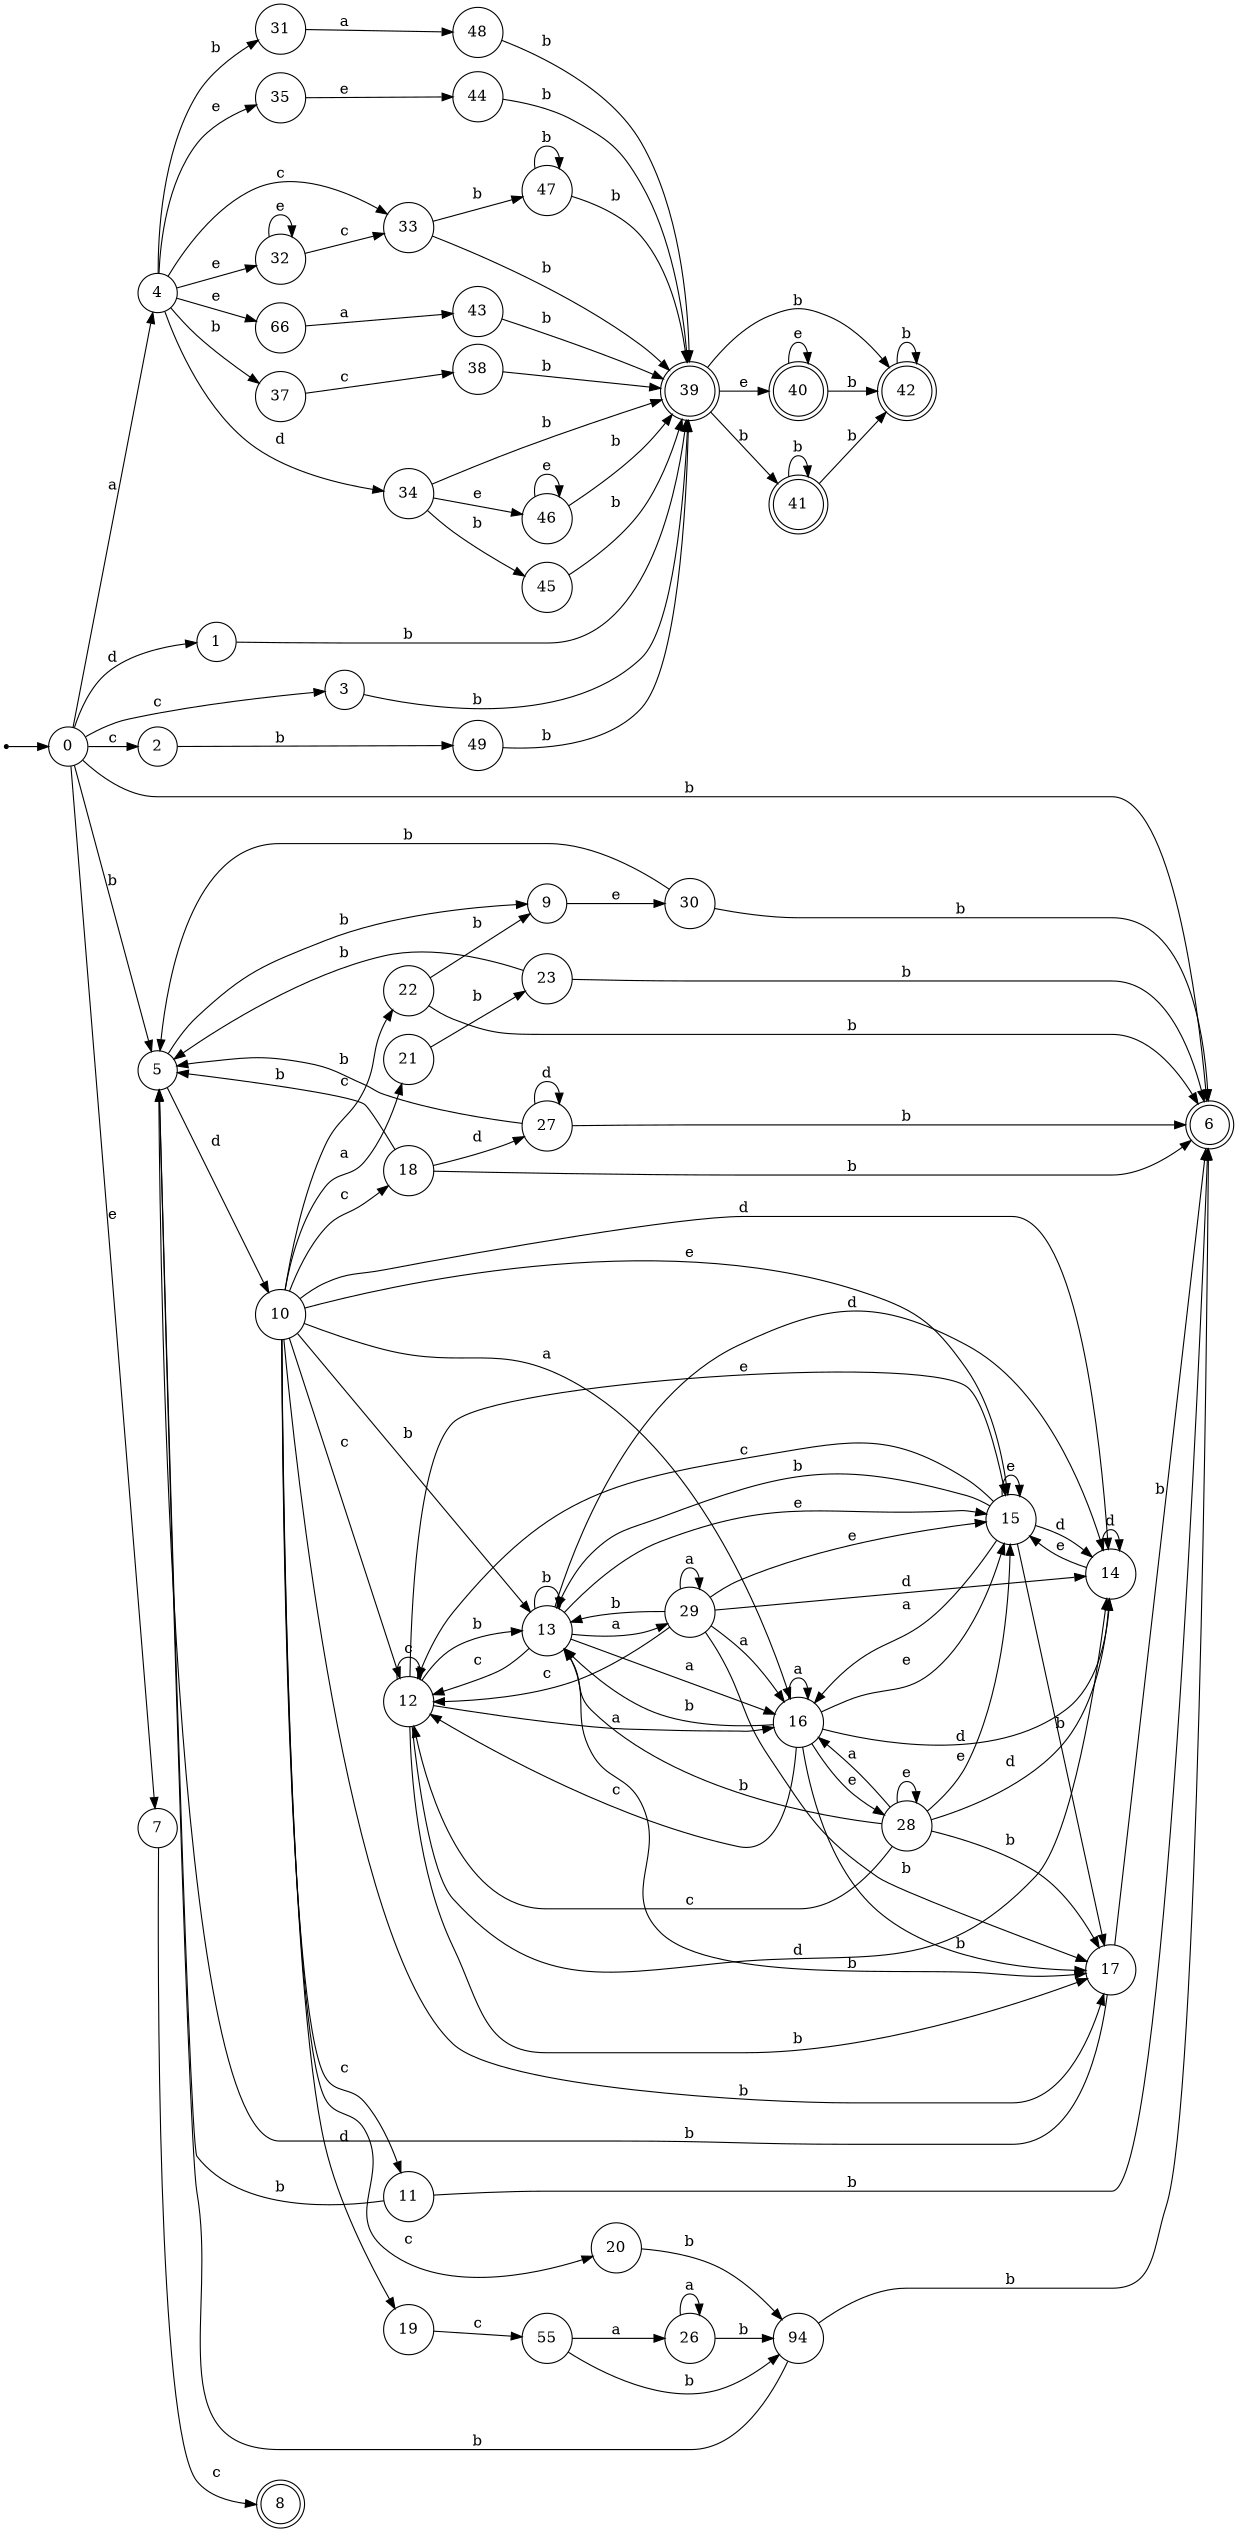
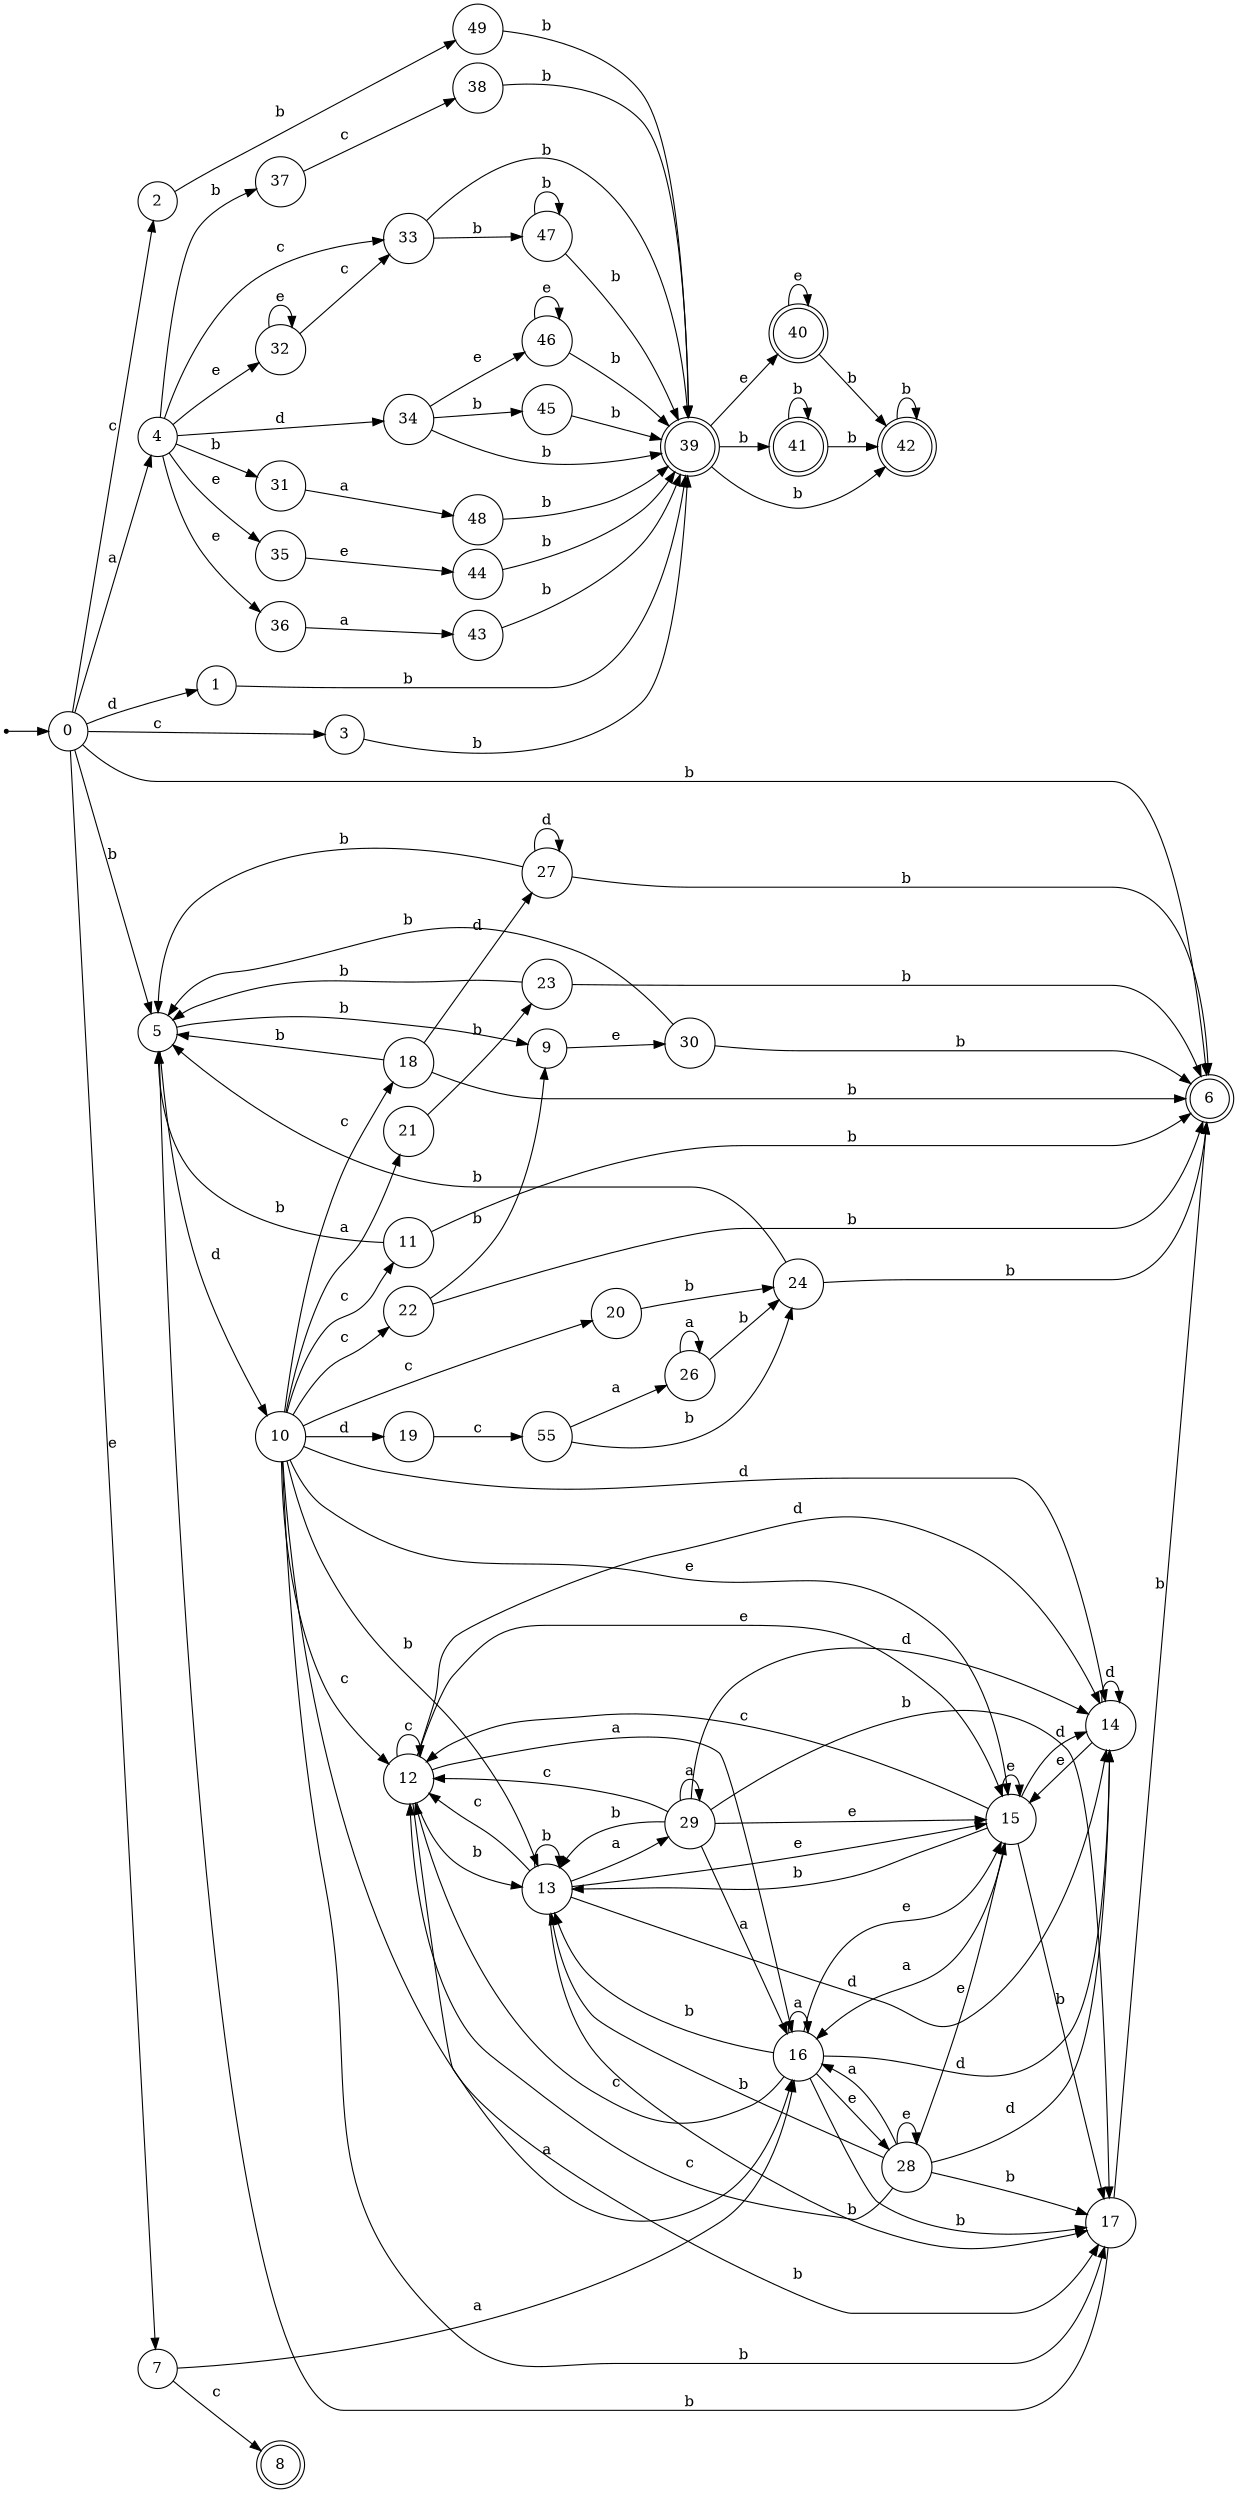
  digraph {
    rankdir=LR
    node [shape=circle]
    dummy0 [shape=point]
    0
    1
    2
    3
    4
    5
    6 [shape=doublecircle]
    7
    39 [shape=doublecircle]
    49
    31
    32
    33
    34
    35
-   36 [label=66]
+   36
    37
    9
    10
    8 [shape=doublecircle]
    40 [shape=doublecircle]
    41 [shape=doublecircle]
    42 [shape=doublecircle]
    48
    47
    45
    46
    44
    43
    38
    30
    11
    12
    13
    14
    15
    16
    17
    18
    19
    20
    21
    22
    29
    28
    27
    n48 [label=55]
-   24 [label=94]
+   24
    23
    26
    dummy0 -> 0
    0 -> 1 [label=d]
    0 -> 2 [label=c]
    0 -> 3 [label=c]
    0 -> 4 [label=a]
    0 -> 5 [label=b]
    0 -> 6 [label=b]
    0 -> 7 [label=e]
    1 -> 39 [label=b]
    2 -> 49 [label=b]
    3 -> 39 [label=b]
    4 -> 31 [label=b]
    4 -> 32 [label=e]
    4 -> 33 [label=c]
    4 -> 34 [label=d]
    4 -> 35 [label=e]
    4 -> 36 [label=e]
    4 -> 37 [label=b]
    5 -> 9 [label=b]
    5 -> 10 [label=d]
    7 -> 8 [label=c]
    39 -> 40 [label=e]
    39 -> 41 [label=b]
    39 -> 42 [label=b]
    49 -> 39 [label=b]
    31 -> 48 [label=a]
    32 -> 32 [label=e]
    32 -> 33 [label=c]
    33 -> 39 [label=b]
    33 -> 47 [label=b]
    34 -> 39 [label=b]
    34 -> 45 [label=b]
    34 -> 46 [label=e]
    35 -> 44 [label=e]
    36 -> 43 [label=a]
    37 -> 38 [label=c]
    9 -> 30 [label=e]
    10 -> 11 [label=c]
    10 -> 12 [label=c]
    10 -> 13 [label=b]
    10 -> 14 [label=d]
    10 -> 15 [label=e]
    10 -> 16 [label=a]
    10 -> 17 [label=b]
    10 -> 18 [label=c]
    10 -> 19 [label=d]
    10 -> 20 [label=c]
    10 -> 21 [label=a]
    10 -> 22 [label=c]
    40 -> 40 [label=e]
    40 -> 42 [label=b]
    41 -> 41 [label=b]
    41 -> 42 [label=b]
    42 -> 42 [label=b]
    48 -> 39 [label=b]
    47 -> 39 [label=b]
    47 -> 47 [label=b]
    45 -> 39 [label=b]
    46 -> 39 [label=b]
    46 -> 46 [label=e]
    44 -> 39 [label=b]
    43 -> 39 [label=b]
    38 -> 39 [label=b]
    30 -> 5 [label=b]
    30 -> 6 [label=b]
    11 -> 5 [label=b]
    11 -> 6 [label=b]
    12 -> 12 [label=c]
    12 -> 13 [label=b]
    12 -> 14 [label=d]
    12 -> 15 [label=e]
    12 -> 16 [label=a]
    12 -> 17 [label=b]
    13 -> 12 [label=c]
    13 -> 13 [label=b]
    13 -> 14 [label=d]
    13 -> 15 [label=e]
-   13 -> 16 [label=a]
+   7 -> 16 [label=a]
    13 -> 17 [label=b]
    13 -> 29 [label=a]
    14 -> 14 [label=d]
    14 -> 15 [label=e]
    15 -> 12 [label=c]
    15 -> 13 [label=b]
    15 -> 14 [label=d]
    15 -> 15 [label=e]
    15 -> 16 [label=a]
    15 -> 17 [label=b]
    16 -> 12 [label=c]
    16 -> 13 [label=b]
    16 -> 14 [label=d]
    16 -> 15 [label=e]
    16 -> 16 [label=a]
    16 -> 17 [label=b]
    16 -> 28 [label=e]
    17 -> 5 [label=b]
    17 -> 6 [label=b]
    18 -> 5 [label=b]
    18 -> 6 [label=b]
    18 -> 27 [label=d]
    19 -> n48 [label=c]
    20 -> 24 [label=b]
    21 -> 23 [label=b]
    22 -> 6 [label=b]
    22 -> 9 [label=b]
    29 -> 12 [label=c]
    29 -> 13 [label=b]
    29 -> 14 [label=d]
    29 -> 15 [label=e]
    29 -> 16 [label=a]
    29 -> 17 [label=b]
    29 -> 29 [label=a]
    28 -> 12 [label=c]
    28 -> 13 [label=b]
    28 -> 14 [label=d]
    28 -> 15 [label=e]
    28 -> 16 [label=a]
    28 -> 17 [label=b]
    28 -> 28 [label=e]
    27 -> 5 [label=b]
    27 -> 6 [label=b]
    27 -> 27 [label=d]
    n48 -> 24 [label=b]
    n48 -> 26 [label=a]
    24 -> 5 [label=b]
    24 -> 6 [label=b]
    23 -> 5 [label=b]
    23 -> 6 [label=b]
    26 -> 24 [label=b]
    26 -> 26 [label=a]
  }
